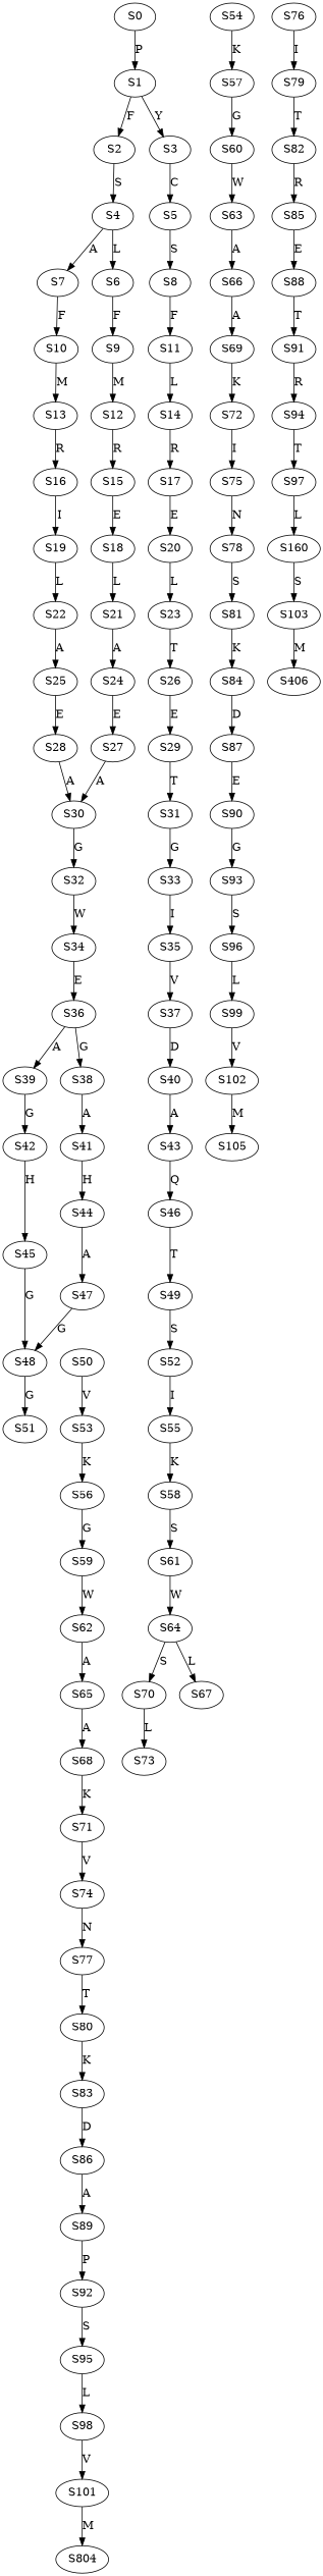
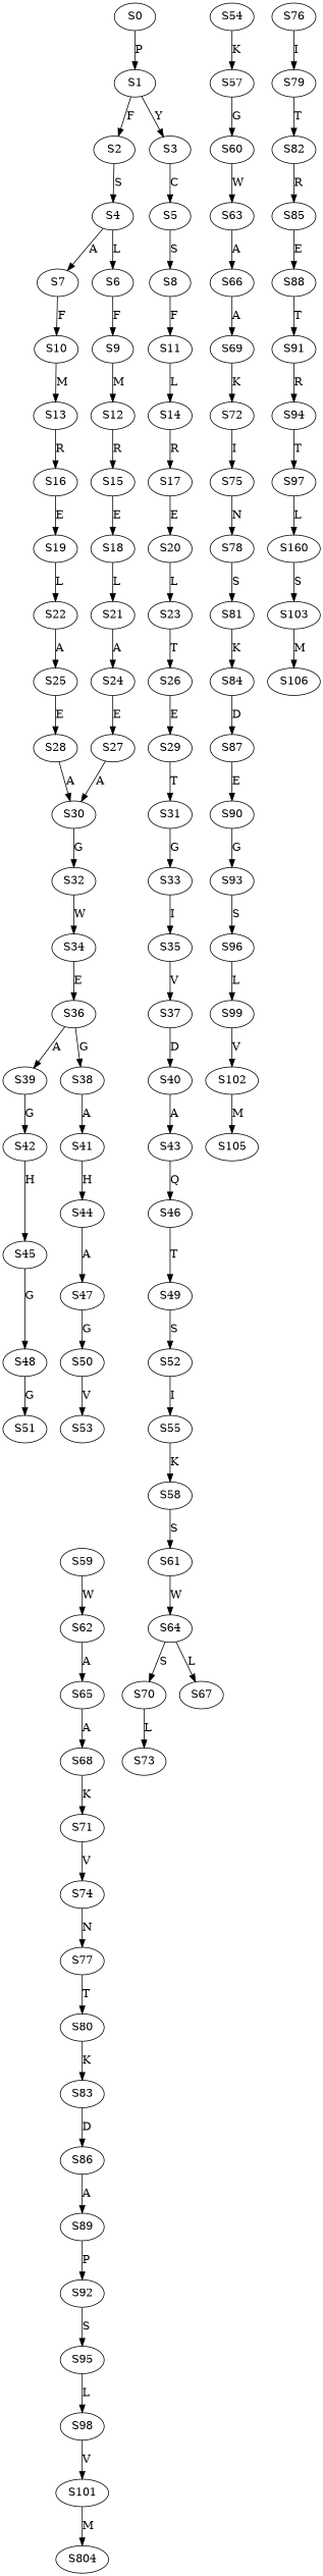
  strict digraph {
    S0
    S1
    S2
    S3
    S4
    S5
    S6
    S7
    S8
    S9
    S10
    S11
    S12
    S13
    S14
    S15
    S16
    S17
    S18
    S19
    S20
    S21
    S22
    S23
    S24
    S25
    S26
    S27
    S28
    S29
    S30
    S31
    S32
    S33
    S34
    S35
    S36
    S37
    S38
    S39
    S40
    S41
    S42
    S43
    S44
    S45
    S46
    S47
    S48
    S49
    S50
    S51
    S52
    S53
    S55
-   S56
    S54
    S57
    S58
    S59
    S60
    S61
    S62
    S63
    S64
    S65
    S66
    S67
    S70
    S68
    S69
    S71
    S72
    S73
    S74
    S75
    S77
    S78
    S76
    S79
    S80
    S81
    S82
    S83
    S84
    S85
    S86
    S87
    S88
    S89
    S90
    S91
    S92
    S93
    S94
    S95
    S96
    S97
    S98
    S99
    n101 [label=S160]
    S101
    S102
    S103
    n105 [label=S804]
    S105
-   S106 [label=S406]
+   S106
    S0 -> S1 [label=P]
    S1 -> S2 [label=F]
    S1 -> S3 [label=Y]
    S2 -> S4 [label=S]
    S3 -> S5 [label=C]
    S4 -> S6 [label=L]
    S4 -> S7 [label=A]
    S5 -> S8 [label=S]
    S6 -> S9 [label=F]
    S7 -> S10 [label=F]
    S8 -> S11 [label=F]
    S9 -> S12 [label=M]
    S10 -> S13 [label=M]
    S11 -> S14 [label=L]
    S12 -> S15 [label=R]
    S13 -> S16 [label=R]
    S14 -> S17 [label=R]
    S15 -> S18 [label=E]
-   S16 -> S19 [label=I]
+   S16 -> S19 [label=E]
    S17 -> S20 [label=E]
    S18 -> S21 [label=L]
    S19 -> S22 [label=L]
    S20 -> S23 [label=L]
    S21 -> S24 [label=A]
    S22 -> S25 [label=A]
    S23 -> S26 [label=T]
    S24 -> S27 [label=E]
    S25 -> S28 [label=E]
    S26 -> S29 [label=E]
    S27 -> S30 [label=A]
    S28 -> S30 [label=A]
    S29 -> S31 [label=T]
    S30 -> S32 [label=G]
    S31 -> S33 [label=G]
    S32 -> S34 [label=W]
    S33 -> S35 [label=I]
    S34 -> S36 [label=E]
    S35 -> S37 [label=V]
    S36 -> S38 [label=G]
    S36 -> S39 [label=A]
    S37 -> S40 [label=D]
    S38 -> S41 [label=A]
    S39 -> S42 [label=G]
    S40 -> S43 [label=A]
    S41 -> S44 [label=H]
    S42 -> S45 [label=H]
    S43 -> S46 [label=Q]
    S44 -> S47 [label=A]
    S45 -> S48 [label=G]
    S46 -> S49 [label=T]
-   S47 -> S48 [label=G]
+   S47 -> S50 [label=G]
    S48 -> S51 [label=G]
    S49 -> S52 [label=S]
    S50 -> S53 [label=V]
    S52 -> S55 [label=I]
-   S53 -> S56 [label=K]
    S55 -> S58 [label=K]
-   S56 -> S59 [label=G]
    S54 -> S57 [label=K]
    S57 -> S60 [label=G]
    S58 -> S61 [label=S]
    S59 -> S62 [label=W]
    S60 -> S63 [label=W]
    S61 -> S64 [label=W]
    S62 -> S65 [label=A]
    S63 -> S66 [label=A]
    S64 -> S67 [label=L]
    S64 -> S70 [label=S]
    S65 -> S68 [label=A]
    S66 -> S69 [label=A]
    S70 -> S73 [label=L]
    S68 -> S71 [label=K]
    S69 -> S72 [label=K]
    S71 -> S74 [label=V]
    S72 -> S75 [label=I]
    S74 -> S77 [label=N]
    S75 -> S78 [label=N]
    S77 -> S80 [label=T]
    S78 -> S81 [label=S]
    S76 -> S79 [label=I]
    S79 -> S82 [label=T]
    S80 -> S83 [label=K]
    S81 -> S84 [label=K]
    S82 -> S85 [label=R]
    S83 -> S86 [label=D]
    S84 -> S87 [label=D]
    S85 -> S88 [label=E]
    S86 -> S89 [label=A]
    S87 -> S90 [label=E]
    S88 -> S91 [label=T]
    S89 -> S92 [label=P]
    S90 -> S93 [label=G]
    S91 -> S94 [label=R]
    S92 -> S95 [label=S]
    S93 -> S96 [label=S]
    S94 -> S97 [label=T]
    S95 -> S98 [label=L]
    S96 -> S99 [label=L]
    S97 -> n101 [label=L]
    S98 -> S101 [label=V]
    S99 -> S102 [label=V]
    n101 -> S103 [label=S]
    S101 -> n105 [label=M]
    S102 -> S105 [label=M]
    S103 -> S106 [label=M]
  }
